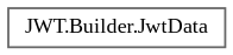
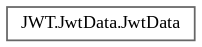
  digraph {
    rankdir=LR
    fontname="Liberation Serif"
-   n1 [color=grey40 fillcolor=white fontname="Liberation Serif" fontsize=10 height=0.2 label="JWT.Builder.JwtData" shape=box style=filled width=0.4]
+   n1 [color=grey40 fillcolor=white fontname="Liberation Serif" fontsize=10 height=0.2 label="JWT.JwtData.JwtData" shape=box style=filled width=0.4]
  }
